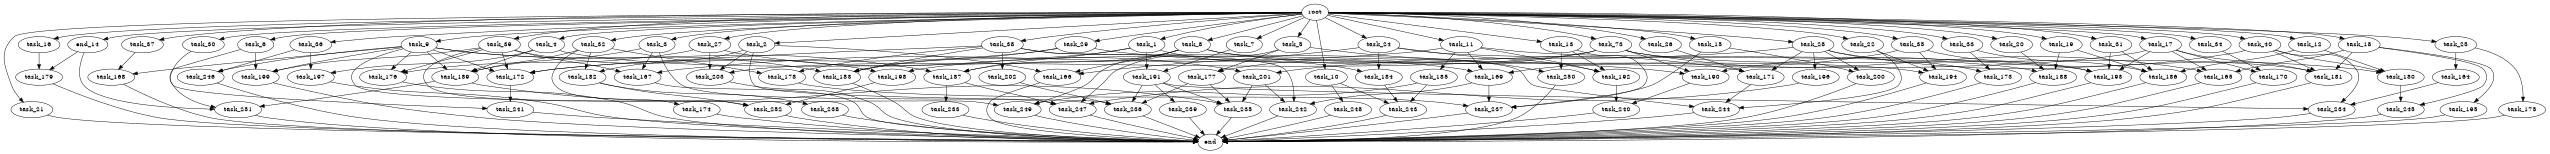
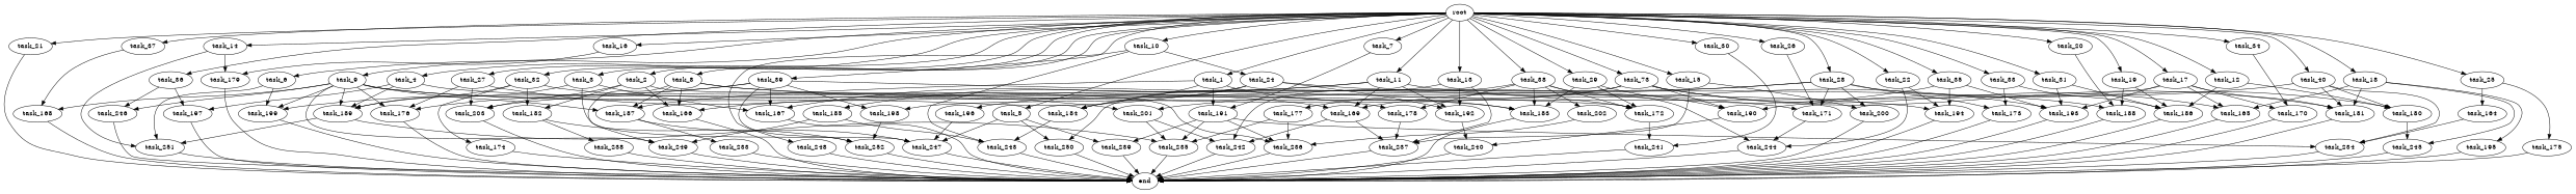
  digraph {
    root
    task_1
    task_2
    task_3
    task_4
    task_5
    task_6
    task_7
    task_8
    task_9
    task_10
    task_11
    task_12
    task_13
-   task_14 [label=end_14]
+   task_14
    task_15
    task_16
    task_17
    task_18
    task_19
    task_20
    task_21
    task_22
    n24 [label=task_73]
    task_24
    task_25
    task_26
    task_27
    task_28
    task_29
    task_30
    task_31
    task_32
    task_33
    task_34
    task_35
    task_36
    task_37
    task_38
    task_39
    task_40
    task_183
    task_184
    task_187
    task_191
    task_166
    task_182
    task_203
    task_236
    task_167
    task_189
    task_247
    task_169
    task_197
    task_177
    task_250
    task_199
    task_251
    task_171
    task_194
    task_249
    task_168
    task_172
    task_176
    task_246
    task_243
    task_248
    task_185
    task_192
    task_193
    task_180
    task_186
    task_237
    task_179
    task_200
    task_165
    task_170
    task_181
    task_198
    task_195
    task_245
    task_188
    end
    task_244
    task_190
    task_175
    task_164
    task_201
    task_173
    task_196
    task_241
    task_174
    task_178
    task_202
    task_242
    task_252
    task_234
    task_233
    task_235
    task_239
    task_238
    task_240
    root -> task_1
    root -> task_2
    root -> task_3
    root -> task_4
    root -> task_5
    root -> task_6
    root -> task_7
    root -> task_8
    root -> task_9
    root -> task_10
    root -> task_11
    root -> task_12
    root -> task_13
    root -> task_14
    root -> task_15
    root -> task_16
    root -> task_17
    root -> task_18
    root -> task_19
    root -> task_20
    root -> task_21
    root -> task_22
    root -> n24
-   root -> task_24
+   task_10 -> task_24
    root -> task_25
    root -> task_26
    root -> task_27
    root -> task_28
    root -> task_29
    root -> task_30
    root -> task_31
    root -> task_32
    root -> task_33
    root -> task_34
    root -> task_35
    root -> task_36
    root -> task_37
    root -> task_38
    root -> task_39
    root -> task_40
    task_1 -> task_183
    task_1 -> task_184
    task_1 -> task_187
    task_1 -> task_191
    task_2 -> task_166
    task_2 -> task_182
    task_2 -> task_203
    task_2 -> task_236
    task_3 -> task_167
    task_3 -> task_189
    task_3 -> task_247
    task_4 -> task_189
    task_4 -> task_169
    task_4 -> task_197
    task_5 -> task_247
-   task_5 -> task_177
+   task_5 -> task_239
    task_5 -> task_250
    task_6 -> task_199
    task_6 -> task_251
    task_7 -> task_191
    task_8 -> task_187
    task_8 -> task_166
    task_8 -> task_171
    task_8 -> task_194
    task_8 -> task_249
    task_9 -> task_183
    task_9 -> task_187
    task_9 -> task_189
    task_9 -> task_199
    task_9 -> task_249
    task_9 -> task_168
    task_9 -> task_172
    task_9 -> task_176
    task_9 -> task_246
    task_10 -> task_243
    task_10 -> task_248
    task_11 -> task_167
    task_11 -> task_169
    task_11 -> task_185
    task_11 -> task_192
    task_11 -> task_193
    task_12 -> task_180
    task_12 -> task_186
    task_13 -> task_250
    task_13 -> task_192
    task_13 -> task_237
    task_14 -> task_251
    task_14 -> task_179
    task_15 -> task_237
    task_15 -> task_200
    task_16 -> task_179
    task_17 -> task_193
    task_17 -> task_165
    task_17 -> task_170
    task_17 -> task_181
    task_17 -> task_198
    task_18 -> task_165
    task_18 -> task_181
    task_18 -> task_195
    task_18 -> task_245
    task_19 -> task_186
    task_19 -> task_188
    task_20 -> task_188
    task_21 -> end
    task_22 -> task_194
    task_22 -> task_244
    n24 -> task_203
    n24 -> task_177
    n24 -> task_165
    n24 -> task_181
    n24 -> task_190
    task_24 -> task_184
    task_24 -> task_166
    task_24 -> task_192
    task_24 -> task_188
    task_25 -> task_175
    task_25 -> task_164
    task_26 -> task_171
    task_27 -> task_203
    task_27 -> task_176
    task_27 -> task_201
    task_28 -> task_171
    task_28 -> task_180
    task_28 -> task_200
    task_28 -> task_201
    task_28 -> task_173
    task_28 -> task_196
    task_29 -> task_183
    task_29 -> task_172
    task_29 -> task_190
    task_30 -> task_241
    task_31 -> task_193
    task_31 -> task_186
    task_32 -> task_182
    task_32 -> task_189
    task_32 -> task_174
    task_32 -> task_178
    task_33 -> task_186
    task_33 -> task_173
    task_34 -> task_170
    task_35 -> task_169
    task_35 -> task_194
    task_35 -> task_193
    task_36 -> task_197
    task_36 -> task_246
    task_37 -> task_168
    task_38 -> task_183
    task_38 -> task_172
    task_38 -> task_244
    task_38 -> task_178
    task_38 -> task_202
    task_38 -> task_242
    task_39 -> task_167
    task_39 -> task_199
    task_39 -> task_172
    task_39 -> task_176
    task_39 -> task_198
    task_39 -> task_252
    task_40 -> task_180
    task_40 -> task_181
    task_40 -> task_190
    task_40 -> task_234
    task_183 -> end
    task_184 -> task_243
    task_187 -> task_247
    task_187 -> task_233
    task_191 -> task_236
    task_191 -> task_234
    task_191 -> task_235
    task_191 -> task_239
    task_166 -> end
    task_182 -> task_252
    task_182 -> task_238
    task_203 -> end
    task_236 -> end
    task_167 -> end
    task_189 -> task_251
    task_189 -> task_235
    task_247 -> end
    task_169 -> task_237
    task_169 -> task_242
    task_197 -> end
    task_177 -> task_236
    task_177 -> task_235
    task_250 -> end
    task_199 -> end
    task_251 -> end
    task_171 -> task_244
    task_194 -> end
    task_249 -> end
    task_168 -> end
    task_172 -> task_241
    task_176 -> end
    task_246 -> end
    task_243 -> end
    task_248 -> end
    task_185 -> task_249
    task_185 -> task_243
    task_192 -> task_240
    task_193 -> end
    task_180 -> task_245
    task_186 -> end
    task_237 -> end
    task_179 -> end
    task_200 -> end
    task_165 -> end
    task_170 -> end
    task_181 -> end
    task_198 -> task_252
    task_195 -> end
    task_245 -> end
    task_188 -> end
    task_244 -> end
    task_190 -> task_240
    task_175 -> end
    task_164 -> task_234
    task_201 -> task_242
    task_201 -> task_235
    task_173 -> end
    task_196 -> task_247
    task_241 -> end
    task_174 -> end
    task_178 -> task_237
    task_202 -> task_236
    task_242 -> end
    task_252 -> end
    task_234 -> end
    task_233 -> end
    task_235 -> end
    task_239 -> end
    task_238 -> end
    task_240 -> end
  }
